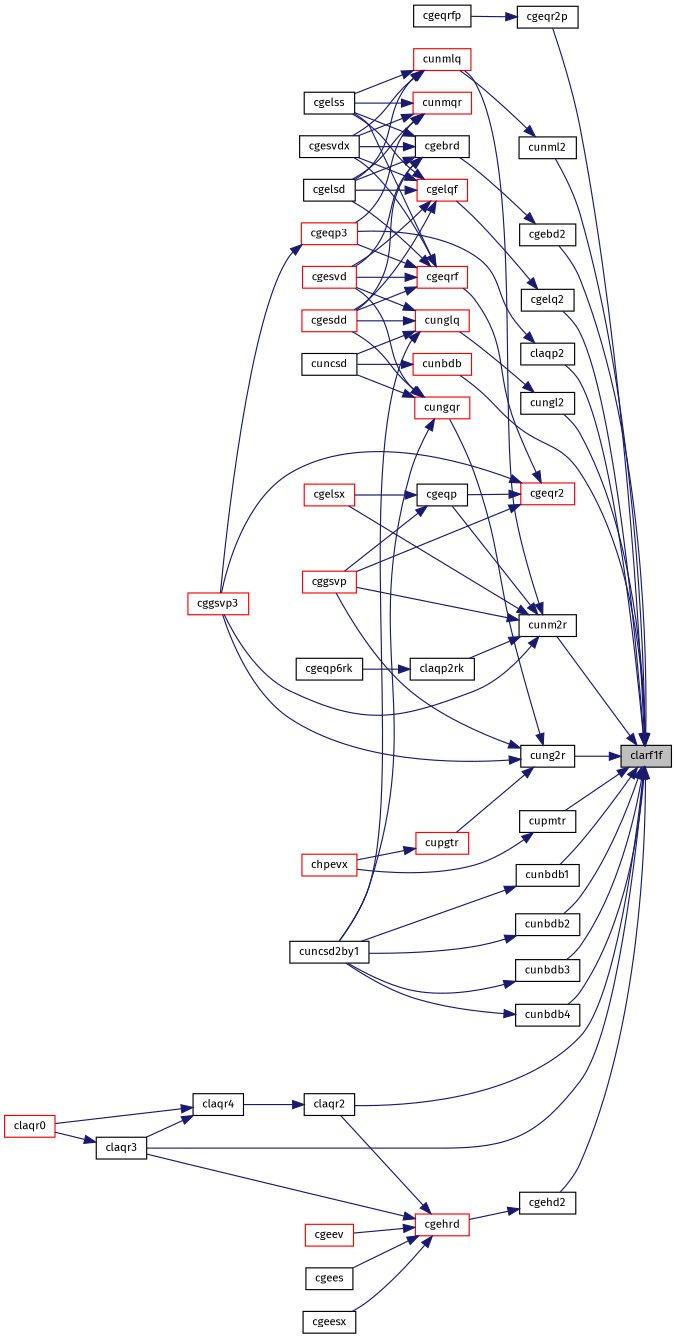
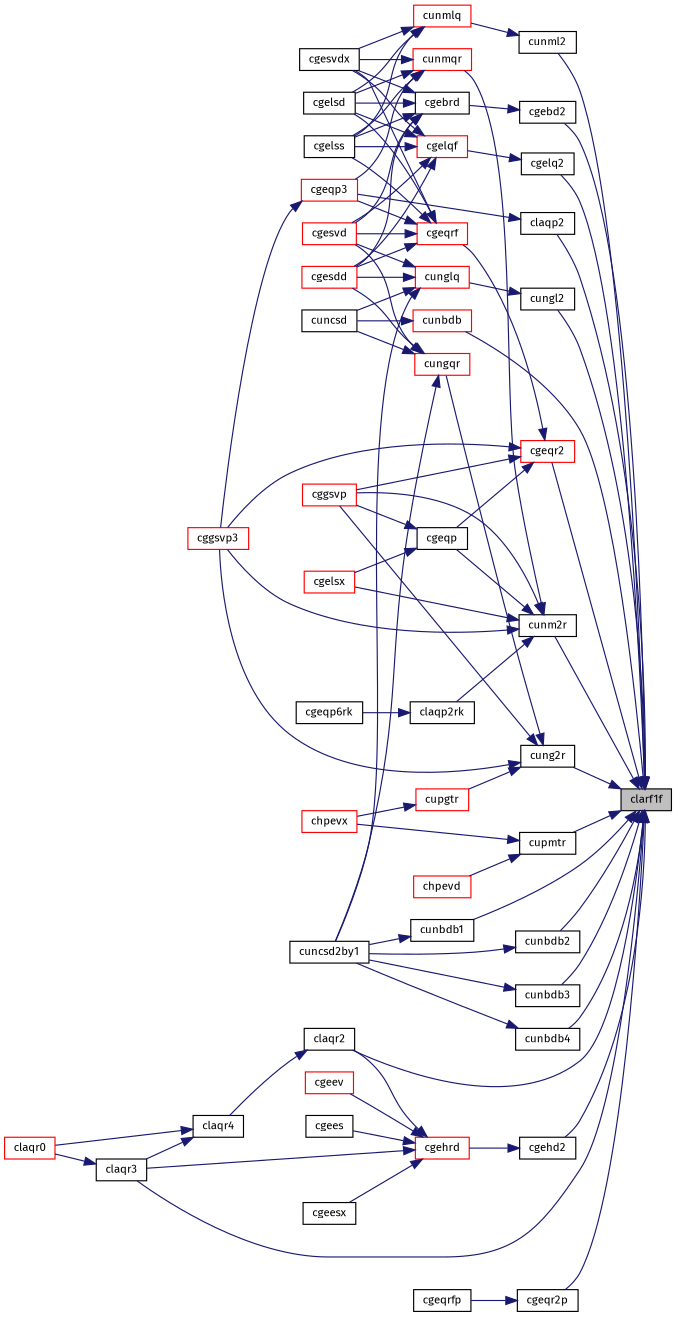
  digraph {
    fontname="Fira Sans"
    rankdir=RL
    node [color=black fillcolor=white fontname="Fira Sans" fontsize=10 shape=record style=filled]
    edge [color=midnightblue dir=back fontname="Fira Sans" fontsize=10 labelfontname=Helvetica labelfontsize=10 style=solid]
    n1 [fillcolor=grey75 fontcolor=black height=0.2 label=clarf1f width=0.4]
    n2 [height=0.2 label=cgebd2 width=0.4]
    n3 [height=0.2 label=cgehd2 width=0.4]
    n4 [height=0.2 label=claqr2 width=0.4]
    n5 [height=0.2 label=claqr3 width=0.4]
    n6 [height=0.2 label=cgelq2 width=0.4]
    n7 [color=red height=0.2 label=cgeqr2 width=0.4]
    n8 [height=0.2 label=cgeqr2p width=0.4]
    n9 [height=0.2 label=claqp2 width=0.4]
    n10 [color=red height=0.2 label=cunbdb width=0.4]
    n11 [height=0.2 label=cunbdb1 width=0.4]
    n12 [height=0.2 label=cunbdb2 width=0.4]
    n13 [height=0.2 label=cunbdb3 width=0.4]
    n14 [height=0.2 label=cunbdb4 width=0.4]
    n15 [height=0.2 label=cung2r width=0.4]
    n16 [height=0.2 label=cungl2 width=0.4]
    n17 [height=0.2 label=cunm2r width=0.4]
    n18 [height=0.2 label=cunml2 width=0.4]
    n19 [height=0.2 label=cupmtr width=0.4]
    n20 [height=0.2 label=cgebrd width=0.4]
    n21 [color=red height=0.2 label=cgehrd width=0.4]
    n22 [height=0.2 label=claqr4 width=0.4]
    n23 [color=red height=0.2 label=claqr0 width=0.4]
    n24 [color=red height=0.2 label=cgelqf width=0.4]
    n25 [height=0.2 label=cgeqp width=0.4]
    n26 [color=red height=0.2 label=cggsvp width=0.4]
    n27 [color=red height=0.2 label=cgeqrf width=0.4]
    n28 [color=red height=0.2 label=cggsvp3 width=0.4]
    n29 [height=0.2 label=cgeqrfp width=0.4]
    n30 [color=red height=0.2 label=cgeqp3 width=0.4]
    n31 [height=0.2 label=claqp2rk width=0.4]
    n32 [height=0.2 label=cgeqp6rk width=0.4]
    n33 [height=0.2 label=cuncsd width=0.4]
    n34 [height=0.2 label=cuncsd2by1 width=0.4]
    n35 [color=red height=0.2 label=cungqr width=0.4]
    n36 [color=red height=0.2 label=cupgtr width=0.4]
    n37 [color=red height=0.2 label=cunglq width=0.4]
    n38 [color=red height=0.2 label=cgelsx width=0.4]
    n39 [color=red height=0.2 label=cunmqr width=0.4]
    n40 [color=red height=0.2 label=cunmlq width=0.4]
    n41 [color=red height=0.2 label=chpevx width=0.4]
+   n42 [color=red height=0.2 label=chpevd width=0.4]
    n43 [height=0.2 label=cgelsd width=0.4]
    n44 [height=0.2 label=cgelss width=0.4]
    n45 [color=red height=0.2 label=cgesdd width=0.4]
    n46 [color=red height=0.2 label=cgesvd width=0.4]
    n47 [height=0.2 label=cgesvdx width=0.4]
    n48 [height=0.2 label=cgees width=0.4]
    n49 [height=0.2 label=cgeesx width=0.4]
    n50 [color=red height=0.2 label=cgeev width=0.4]
    n1 -> n2
    n1 -> n3
    n1 -> n4
    n1 -> n5
    n1 -> n6
+   n1 -> n7
    n1 -> n8
    n1 -> n9
    n1 -> n10
    n1 -> n11
    n1 -> n12
    n1 -> n13
    n1 -> n14
    n1 -> n15
    n1 -> n16
    n1 -> n17
    n1 -> n18
    n1 -> n19
    n2 -> n20
    n3 -> n21
    n4 -> n22
    n5 -> n23
    n6 -> n24
    n7 -> n25
    n7 -> n26
    n7 -> n27
    n7 -> n28
    n8 -> n29
    n9 -> n30
    n10 -> n33
    n11 -> n34
    n12 -> n34
    n13 -> n34
    n14 -> n34
    n15 -> n26
    n15 -> n28
    n15 -> n35
    n15 -> n36
    n16 -> n37
    n17 -> n25
    n17 -> n26
    n17 -> n28
    n17 -> n31
    n17 -> n38
-   n17 -> n40
+   n17 -> n39
    n18 -> n40
    n19 -> n41
+   n19 -> n42
    n20 -> n43
    n20 -> n44
    n20 -> n45
    n20 -> n46
    n20 -> n47
    n21 -> n4
    n21 -> n5
    n21 -> n48
    n21 -> n49
    n21 -> n50
    n22 -> n5
    n22 -> n23
    n24 -> n43
    n24 -> n44
    n24 -> n45
    n24 -> n46
    n24 -> n47
    n25 -> n26
    n25 -> n38
    n27 -> n30
    n27 -> n43
    n27 -> n44
    n27 -> n45
    n27 -> n46
    n27 -> n47
    n30 -> n28
    n31 -> n32
    n35 -> n33
    n35 -> n34
    n35 -> n45
    n35 -> n46
    n36 -> n41
    n37 -> n33
    n37 -> n34
    n37 -> n45
    n37 -> n46
    n39 -> n30
    n39 -> n43
    n39 -> n44
    n39 -> n47
    n40 -> n43
    n40 -> n44
    n40 -> n47
  }
